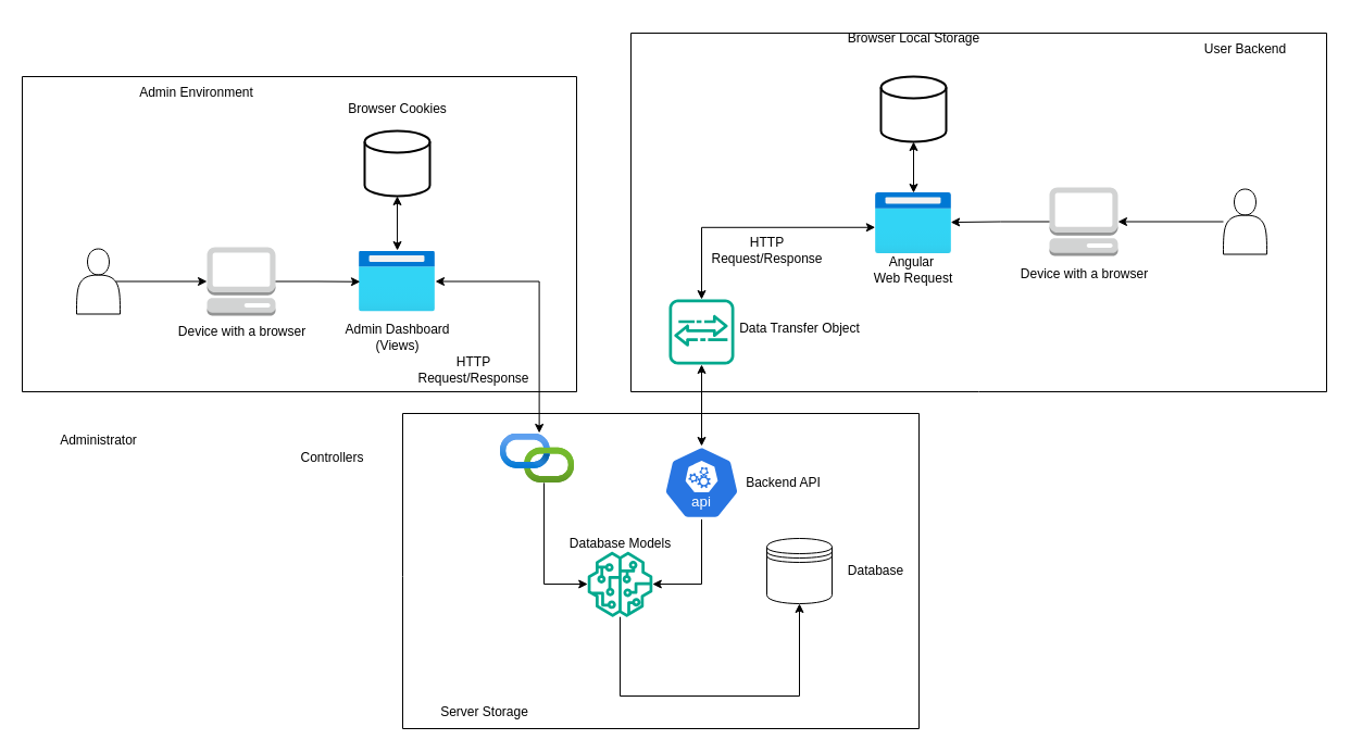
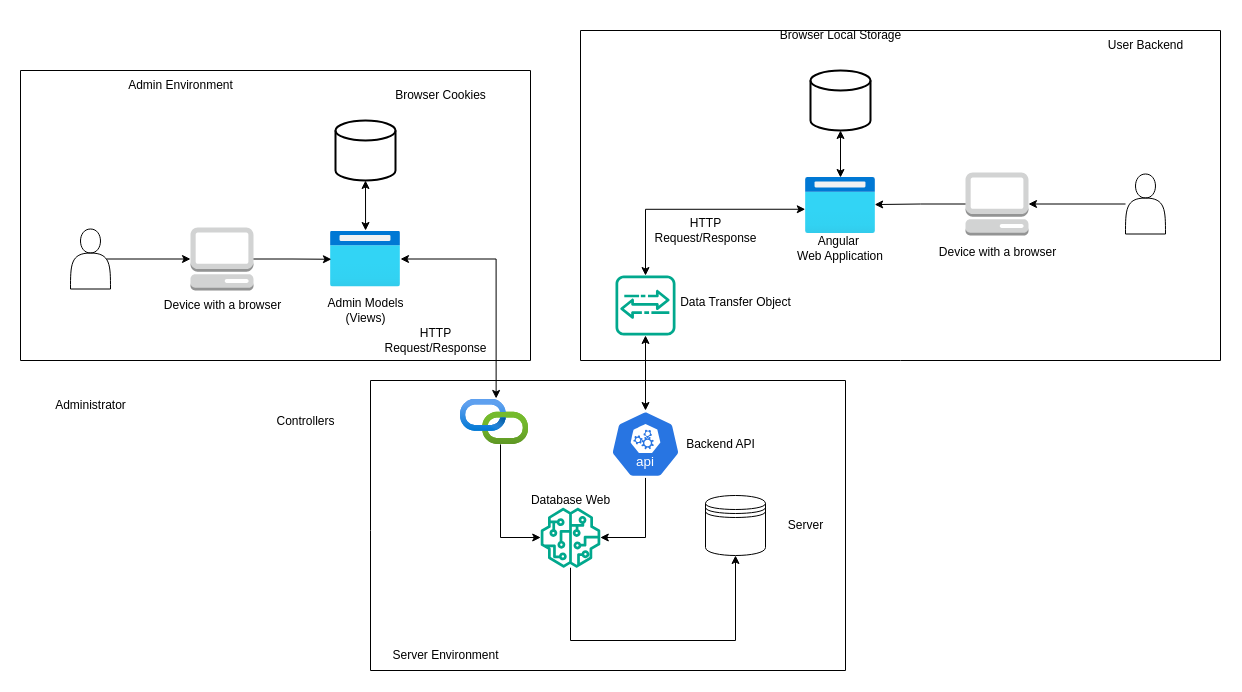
  <mxCell id="0" />
  <mxCell id="1" parent="0" />
  <mxCell id="2" value="" style="shape=actor;whiteSpace=wrap;html=1;" vertex="1" parent="1"><mxGeometry x="70" y="228.5" width="40" height="60" as="geometry" /></mxCell>
  <mxCell id="3" value="" style="outlineConnect=0;dashed=0;verticalLabelPosition=bottom;verticalAlign=top;align=center;html=1;shape=mxgraph.aws3.management_console;fillColor=#D2D3D3;gradientColor=none;" vertex="1" parent="1"><mxGeometry x="190" y="227" width="63" height="63" as="geometry" /></mxCell>
  <mxCell id="4" value="" style="image;aspect=fixed;html=1;points=[];align=center;fontSize=12;image=img/lib/azure2/general/Browser.svg;" vertex="1" parent="1"><mxGeometry x="330" y="230.5" width="70" height="56" as="geometry" /></mxCell>
  <mxCell id="5" style="edgeStyle=orthogonalEdgeStyle;rounded=0;orthogonalLoop=1;jettySize=auto;html=1;exitX=0.9;exitY=0.5;exitDx=0;exitDy=0;exitPerimeter=0;entryX=0;entryY=0.5;entryDx=0;entryDy=0;entryPerimeter=0;" edge="1" parent="1" source="2" target="3"><mxGeometry relative="1" as="geometry" /></mxCell>
  <mxCell id="6" value="Administrator" style="text;html=1;align=center;verticalAlign=middle;resizable=0;points=[];autosize=1;strokeColor=none;fillColor=none;" vertex="1" parent="1"><mxGeometry x="45" y="390" width="90" height="30" as="geometry" /></mxCell>
  <mxCell id="7" style="edgeStyle=orthogonalEdgeStyle;rounded=0;orthogonalLoop=1;jettySize=auto;html=1;exitX=1;exitY=0.5;exitDx=0;exitDy=0;exitPerimeter=0;entryX=0.013;entryY=0.505;entryDx=0;entryDy=0;entryPerimeter=0;" edge="1" parent="1" source="3" target="4"><mxGeometry relative="1" as="geometry" /></mxCell>
  <mxCell id="8" value="Device with a browser" style="text;html=1;align=center;verticalAlign=middle;resizable=0;points=[];autosize=1;strokeColor=none;fillColor=none;" vertex="1" parent="1"><mxGeometry x="151.5" y="290" width="140" height="30" as="geometry" /></mxCell>
  <mxCell id="9" value="" style="strokeWidth=2;html=1;shape=mxgraph.flowchart.database;whiteSpace=wrap;" vertex="1" parent="1"><mxGeometry x="335" y="120" width="60" height="60" as="geometry" /></mxCell>
- <mxCell id="10" value="Browser&amp;nbsp;&lt;span style=&quot;background-color: initial;&quot;&gt;Cookies&lt;/span&gt;" style="text;html=1;align=center;verticalAlign=middle;resizable=0;points=[];autosize=1;strokeColor=none;fillColor=none;" vertex="1" parent="1"><mxGeometry x="310" y="85" width="110" height="30" as="geometry" /></mxCell>
+ <mxCell id="10" value="Browser&amp;nbsp;&lt;span style=&quot;background-color: initial;&quot;&gt;Cookies&lt;/span&gt;" style="text;html=1;align=center;verticalAlign=middle;resizable=0;points=[];autosize=1;strokeColor=none;fillColor=none;" vertex="1" parent="1"><mxGeometry x="385" y="80" width="110" height="30" as="geometry" /></mxCell>
  <mxCell id="11" style="rounded=0;orthogonalLoop=1;jettySize=auto;html=1;exitX=0.5;exitY=1;exitDx=0;exitDy=0;exitPerimeter=0;entryX=0.501;entryY=-0.009;entryDx=0;entryDy=0;entryPerimeter=0;startArrow=classic;startFill=1;" edge="1" parent="1" source="9" target="4"><mxGeometry relative="1" as="geometry" /></mxCell>
  <mxCell id="12" style="edgeStyle=orthogonalEdgeStyle;rounded=0;orthogonalLoop=1;jettySize=auto;html=1;" edge="1" parent="1" source="13" target="17"><mxGeometry relative="1" as="geometry"><Array as="points"><mxPoint x="645" y="537" /></Array></mxGeometry></mxCell>
  <mxCell id="13" value="" style="aspect=fixed;sketch=0;html=1;dashed=0;whitespace=wrap;verticalLabelPosition=bottom;verticalAlign=top;fillColor=#2875E2;strokeColor=#ffffff;points=[[0.005,0.63,0],[0.1,0.2,0],[0.9,0.2,0],[0.5,0,0],[0.995,0.63,0],[0.72,0.99,0],[0.5,1,0],[0.28,0.99,0]];shape=mxgraph.kubernetes.icon2;kubernetesLabel=1;prIcon=api" vertex="1" parent="1"><mxGeometry x="610" y="410" width="70" height="67.2" as="geometry" /></mxCell>
  <mxCell id="14" value="" style="shape=datastore;whiteSpace=wrap;html=1;" vertex="1" parent="1"><mxGeometry x="705" y="495" width="60" height="60" as="geometry" /></mxCell>
  <mxCell id="15" value="Backend API" style="text;html=1;align=center;verticalAlign=middle;resizable=0;points=[];autosize=1;strokeColor=none;fillColor=none;" vertex="1" parent="1"><mxGeometry x="675" y="428.6" width="90" height="30" as="geometry" /></mxCell>
  <mxCell id="16" style="edgeStyle=orthogonalEdgeStyle;rounded=0;orthogonalLoop=1;jettySize=auto;html=1;entryX=0.5;entryY=1;entryDx=0;entryDy=0;" edge="1" parent="1" source="17" target="14"><mxGeometry relative="1" as="geometry"><mxPoint x="770" y="630" as="targetPoint" /><Array as="points"><mxPoint x="570" y="640" /><mxPoint x="735" y="640" /></Array></mxGeometry></mxCell>
  <mxCell id="17" value="" style="sketch=0;outlineConnect=0;fontColor=#232F3E;gradientColor=none;fillColor=#01A88D;strokeColor=none;dashed=0;verticalLabelPosition=bottom;verticalAlign=top;align=center;html=1;fontSize=12;fontStyle=0;aspect=fixed;pointerEvents=1;shape=mxgraph.aws4.sagemaker_model;" vertex="1" parent="1"><mxGeometry x="540" y="507.2" width="60" height="60" as="geometry" /></mxCell>
- <mxCell id="18" value="Admin Dashboard&lt;div&gt;(Views)&lt;/div&gt;" style="text;html=1;align=center;verticalAlign=middle;resizable=0;points=[];autosize=1;strokeColor=none;fillColor=none;" vertex="1" parent="1"><mxGeometry x="305" y="290" width="120" height="40" as="geometry" /></mxCell>
- <mxCell id="19" value="Database Models" style="text;html=1;align=center;verticalAlign=middle;resizable=0;points=[];autosize=1;strokeColor=none;fillColor=none;" vertex="1" parent="1"><mxGeometry x="510" y="485" width="120" height="30" as="geometry" /></mxCell>
+ <mxCell id="18" value="Admin Models&lt;div&gt;(Views)&lt;/div&gt;" style="text;html=1;align=center;verticalAlign=middle;resizable=0;points=[];autosize=1;strokeColor=none;fillColor=none;" vertex="1" parent="1"><mxGeometry x="305" y="290" width="120" height="40" as="geometry" /></mxCell>
+ <mxCell id="19" value="Database Web" style="text;html=1;align=center;verticalAlign=middle;resizable=0;points=[];autosize=1;strokeColor=none;fillColor=none;" vertex="1" parent="1"><mxGeometry x="510" y="485" width="120" height="30" as="geometry" /></mxCell>
  <mxCell id="20" style="edgeStyle=orthogonalEdgeStyle;rounded=0;orthogonalLoop=1;jettySize=auto;html=1;" edge="1" parent="1" source="21" target="17"><mxGeometry relative="1" as="geometry"><Array as="points"><mxPoint x="500" y="537" /></Array></mxGeometry></mxCell>
  <mxCell id="21" value="" style="image;aspect=fixed;html=1;points=[];align=center;fontSize=12;image=img/lib/azure2/devops/API_Connections.svg;" vertex="1" parent="1"><mxGeometry x="460" y="398.6" width="68" height="45.32" as="geometry" /></mxCell>
  <mxCell id="22" value="Controllers" style="text;html=1;align=center;verticalAlign=middle;resizable=0;points=[];autosize=1;strokeColor=none;fillColor=none;" vertex="1" parent="1"><mxGeometry x="265" y="406.26" width="80" height="30" as="geometry" /></mxCell>
  <mxCell id="23" style="edgeStyle=orthogonalEdgeStyle;rounded=0;orthogonalLoop=1;jettySize=auto;html=1;entryX=0.524;entryY=-0.014;entryDx=0;entryDy=0;entryPerimeter=0;startArrow=classic;startFill=1;" edge="1" parent="1" source="4" target="21"><mxGeometry relative="1" as="geometry" /></mxCell>
- <mxCell id="24" value="Database" style="text;html=1;align=center;verticalAlign=middle;resizable=0;points=[];autosize=1;strokeColor=none;fillColor=none;" vertex="1" parent="1"><mxGeometry x="770" y="510" width="70" height="30" as="geometry" /></mxCell>
+ <mxCell id="24" value="Server" style="text;html=1;align=center;verticalAlign=middle;resizable=0;points=[];autosize=1;strokeColor=none;fillColor=none;" vertex="1" parent="1"><mxGeometry x="770" y="510" width="70" height="30" as="geometry" /></mxCell>
  <mxCell id="25" style="edgeStyle=orthogonalEdgeStyle;rounded=0;orthogonalLoop=1;jettySize=auto;html=1;exitX=-0.003;exitY=0.567;exitDx=0;exitDy=0;exitPerimeter=0;startArrow=classic;startFill=1;" edge="1" parent="1" source="26" target="37"><mxGeometry relative="1" as="geometry"><mxPoint x="720" y="258.529" as="sourcePoint" /><mxPoint x="645" y="290" as="targetPoint" /></mxGeometry></mxCell>
  <mxCell id="26" value="" style="image;aspect=fixed;html=1;points=[];align=center;fontSize=12;image=img/lib/azure2/general/Browser.svg;" vertex="1" parent="1"><mxGeometry x="805" y="177" width="70" height="56" as="geometry" /></mxCell>
- <mxCell id="27" value="Angular&amp;nbsp;&lt;div&gt;Web Request&lt;/div&gt;" style="text;strokeColor=none;align=center;fillColor=none;html=1;verticalAlign=middle;whiteSpace=wrap;rounded=0;" vertex="1" parent="1"><mxGeometry x="770" y="233" width="140" height="30" as="geometry" /></mxCell>
+ <mxCell id="27" value="Angular&amp;nbsp;&lt;div&gt;Web Application&lt;/div&gt;" style="text;strokeColor=none;align=center;fillColor=none;html=1;verticalAlign=middle;whiteSpace=wrap;rounded=0;" vertex="1" parent="1"><mxGeometry x="770" y="233" width="140" height="30" as="geometry" /></mxCell>
  <mxCell id="28" value="" style="strokeWidth=2;html=1;shape=mxgraph.flowchart.database;whiteSpace=wrap;" vertex="1" parent="1"><mxGeometry x="810" y="70" width="60" height="60" as="geometry" /></mxCell>
  <mxCell id="29" style="edgeStyle=orthogonalEdgeStyle;rounded=0;orthogonalLoop=1;jettySize=auto;html=1;entryX=0.5;entryY=1;entryDx=0;entryDy=0;entryPerimeter=0;endArrow=classic;endFill=1;startArrow=classic;startFill=1;" edge="1" parent="1" source="26" target="28"><mxGeometry relative="1" as="geometry" /></mxCell>
  <mxCell id="30" value="Browser&amp;nbsp;&lt;span style=&quot;background-color: initial;&quot;&gt;Local Storage&lt;/span&gt;" style="text;html=1;align=center;verticalAlign=middle;resizable=0;points=[];autosize=1;strokeColor=none;fillColor=none;" vertex="1" parent="1"><mxGeometry x="770" y="20" width="140" height="30" as="geometry" /></mxCell>
  <mxCell id="31" value="" style="shape=actor;whiteSpace=wrap;html=1;" vertex="1" parent="1"><mxGeometry x="1125" y="173.5" width="40" height="60" as="geometry" /></mxCell>
  <mxCell id="32" value="" style="outlineConnect=0;dashed=0;verticalLabelPosition=bottom;verticalAlign=top;align=center;html=1;shape=mxgraph.aws3.management_console;fillColor=#D2D3D3;gradientColor=none;" vertex="1" parent="1"><mxGeometry x="965" y="172" width="63" height="63" as="geometry" /></mxCell>
  <mxCell id="33" style="edgeStyle=orthogonalEdgeStyle;rounded=0;orthogonalLoop=1;jettySize=auto;html=1;entryX=0.988;entryY=0.483;entryDx=0;entryDy=0;entryPerimeter=0;" edge="1" parent="1" source="32" target="26"><mxGeometry relative="1" as="geometry" /></mxCell>
  <mxCell id="34" style="edgeStyle=orthogonalEdgeStyle;rounded=0;orthogonalLoop=1;jettySize=auto;html=1;entryX=1;entryY=0.5;entryDx=0;entryDy=0;entryPerimeter=0;" edge="1" parent="1" source="31" target="32"><mxGeometry relative="1" as="geometry" /></mxCell>
  <mxCell id="35" value="Device with a browser" style="text;html=1;align=center;verticalAlign=middle;resizable=0;points=[];autosize=1;strokeColor=none;fillColor=none;" vertex="1" parent="1"><mxGeometry x="926.5" y="236.5" width="140" height="30" as="geometry" /></mxCell>
  <mxCell id="36" value="HTTP&lt;div&gt;Request/Response&lt;/div&gt;" style="text;html=1;align=center;verticalAlign=middle;resizable=0;points=[];autosize=1;strokeColor=none;fillColor=none;" vertex="1" parent="1"><mxGeometry x="640" y="210" width="130" height="40" as="geometry" /></mxCell>
  <mxCell id="37" value="" style="sketch=0;outlineConnect=0;fontColor=#232F3E;gradientColor=none;fillColor=#01A88D;strokeColor=none;dashed=0;verticalLabelPosition=bottom;verticalAlign=top;align=center;html=1;fontSize=12;fontStyle=0;aspect=fixed;shape=mxgraph.aws4.agent2;" vertex="1" parent="1"><mxGeometry x="615" y="275" width="60" height="60" as="geometry" /></mxCell>
  <mxCell id="38" value="Data Transfer Object" style="text;html=1;align=center;verticalAlign=middle;resizable=0;points=[];autosize=1;strokeColor=none;fillColor=none;" vertex="1" parent="1"><mxGeometry x="670" y="286.5" width="130" height="30" as="geometry" /></mxCell>
  <mxCell id="39" style="edgeStyle=orthogonalEdgeStyle;rounded=0;orthogonalLoop=1;jettySize=auto;html=1;entryX=0.5;entryY=0;entryDx=0;entryDy=0;entryPerimeter=0;startArrow=classic;startFill=1;" edge="1" parent="1" source="37" target="13"><mxGeometry relative="1" as="geometry" /></mxCell>
  <mxCell id="40" value="" style="endArrow=none;html=1;rounded=0;" edge="1" parent="1"><mxGeometry width="50" height="50" relative="1" as="geometry"><mxPoint x="20" y="360" as="sourcePoint" /><mxPoint x="20" y="360" as="targetPoint" /><Array as="points"><mxPoint x="20" y="70" /><mxPoint x="530" y="70" /><mxPoint x="530" y="360" /></Array></mxGeometry></mxCell>
  <mxCell id="41" value="Admin Environment" style="text;html=1;align=center;verticalAlign=middle;resizable=0;points=[];autosize=1;strokeColor=none;fillColor=none;" vertex="1" parent="1"><mxGeometry x="115" y="70" width="130" height="30" as="geometry" /></mxCell>
  <mxCell id="42" value="" style="endArrow=none;html=1;rounded=0;" edge="1" parent="1"><mxGeometry width="50" height="50" relative="1" as="geometry"><mxPoint x="370" y="670" as="sourcePoint" /><mxPoint x="370" y="670" as="targetPoint" /><Array as="points"><mxPoint x="370" y="530" /><mxPoint x="370" y="380" /><mxPoint x="845" y="380" /><mxPoint x="845" y="670" /></Array></mxGeometry></mxCell>
- <mxCell id="43" value="Server Storage" style="text;html=1;align=center;verticalAlign=middle;resizable=0;points=[];autosize=1;strokeColor=none;fillColor=none;" vertex="1" parent="1"><mxGeometry x="380" y="640" width="130" height="30" as="geometry" /></mxCell>
+ <mxCell id="43" value="Server Environment" style="text;html=1;align=center;verticalAlign=middle;resizable=0;points=[];autosize=1;strokeColor=none;fillColor=none;" vertex="1" parent="1"><mxGeometry x="380" y="640" width="130" height="30" as="geometry" /></mxCell>
  <mxCell id="44" value="" style="endArrow=none;html=1;rounded=0;" edge="1" parent="1"><mxGeometry width="50" height="50" relative="1" as="geometry"><mxPoint x="580" y="360" as="sourcePoint" /><mxPoint x="580" y="360" as="targetPoint" /><Array as="points"><mxPoint x="580" y="30" /><mxPoint x="1220" y="30" /><mxPoint x="1220" y="360" /><mxPoint x="900" y="360" /></Array></mxGeometry></mxCell>
  <mxCell id="45" value="User Backend" style="text;html=1;align=center;verticalAlign=middle;resizable=0;points=[];autosize=1;strokeColor=none;fillColor=none;" vertex="1" parent="1"><mxGeometry x="1085" y="30" width="120" height="30" as="geometry" /></mxCell>
  <mxCell id="46" value="HTTP&lt;div&gt;Request/Response&lt;/div&gt;" style="text;html=1;align=center;verticalAlign=middle;resizable=0;points=[];autosize=1;strokeColor=none;fillColor=none;" vertex="1" parent="1"><mxGeometry x="370" y="320" width="130" height="40" as="geometry" /></mxCell>
